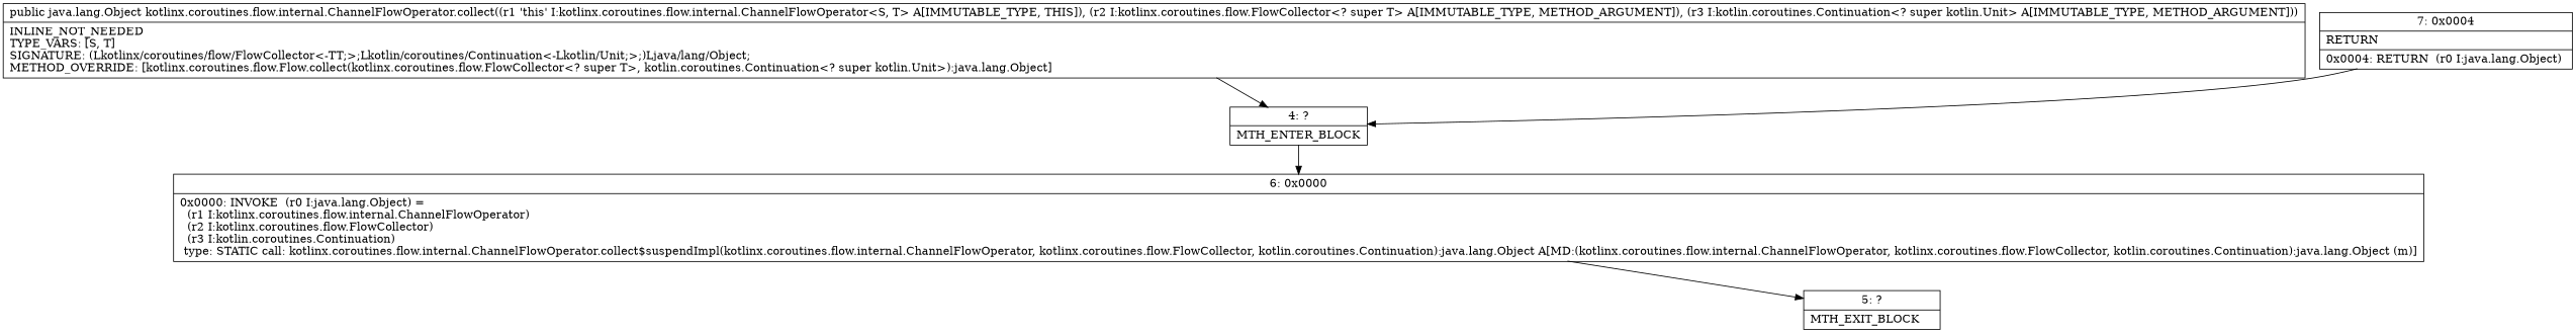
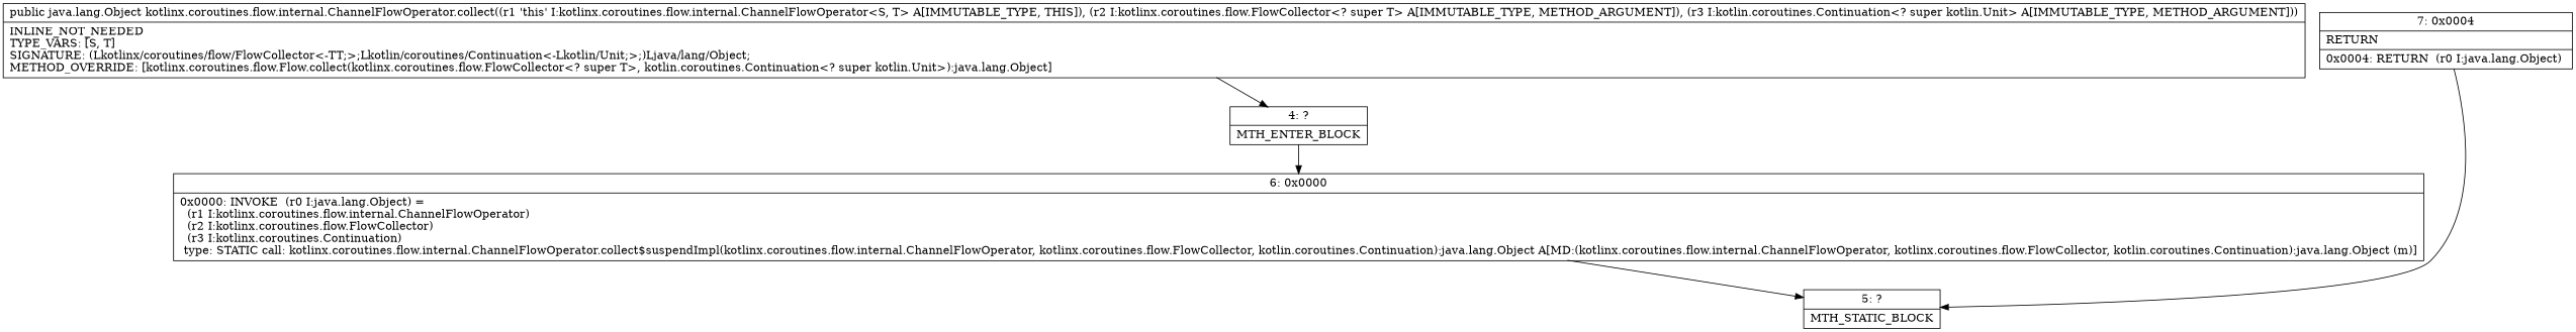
  digraph {
    node [shape=record]
    n1 [label="{4\:\ ?|MTH_ENTER_BLOCK\l}"]
-   n2 [label="{6\:\ 0x0000|0x0000: INVOKE  (r0 I:java.lang.Object) = \l  (r1 I:kotlinx.coroutines.flow.internal.ChannelFlowOperator)\l  (r2 I:kotlinx.coroutines.flow.FlowCollector)\l  (r3 I:kotlin.coroutines.Continuation)\l type: STATIC call: kotlinx.coroutines.flow.internal.ChannelFlowOperator.collect$suspendImpl(kotlinx.coroutines.flow.internal.ChannelFlowOperator, kotlinx.coroutines.flow.FlowCollector, kotlin.coroutines.Continuation):java.lang.Object A[MD:(kotlinx.coroutines.flow.internal.ChannelFlowOperator, kotlinx.coroutines.flow.FlowCollector, kotlin.coroutines.Continuation):java.lang.Object (m)]\l}"]
-   n3 [label="{5\:\ ?|MTH_EXIT_BLOCK\l}"]
+   n2 [label="{6\:\ 0x0000|0x0000: INVOKE  (r0 I:java.lang.Object) = \l  (r1 I:kotlinx.coroutines.flow.internal.ChannelFlowOperator)\l  (r2 I:kotlinx.coroutines.flow.FlowCollector)\l  (r3 I:kotlinx.coroutines.Continuation)\l type: STATIC call: kotlinx.coroutines.flow.internal.ChannelFlowOperator.collect$suspendImpl(kotlinx.coroutines.flow.internal.ChannelFlowOperator, kotlinx.coroutines.flow.FlowCollector, kotlin.coroutines.Continuation):java.lang.Object A[MD:(kotlinx.coroutines.flow.internal.ChannelFlowOperator, kotlinx.coroutines.flow.FlowCollector, kotlin.coroutines.Continuation):java.lang.Object (m)]\l}"]
+   n3 [label="{5\:\ ?|MTH_STATIC_BLOCK\l}"]
    n4 [label="{7\:\ 0x0004|RETURN\l|0x0004: RETURN  (r0 I:java.lang.Object) \l}"]
    n5 [label="{public java.lang.Object kotlinx.coroutines.flow.internal.ChannelFlowOperator.collect((r1 'this' I:kotlinx.coroutines.flow.internal.ChannelFlowOperator\<S, T\> A[IMMUTABLE_TYPE, THIS]), (r2 I:kotlinx.coroutines.flow.FlowCollector\<? super T\> A[IMMUTABLE_TYPE, METHOD_ARGUMENT]), (r3 I:kotlin.coroutines.Continuation\<? super kotlin.Unit\> A[IMMUTABLE_TYPE, METHOD_ARGUMENT]))  | INLINE_NOT_NEEDED\lTYPE_VARS: [S, T]\lSIGNATURE: (Lkotlinx\/coroutines\/flow\/FlowCollector\<\-TT;\>;Lkotlin\/coroutines\/Continuation\<\-Lkotlin\/Unit;\>;)Ljava\/lang\/Object;\lMETHOD_OVERRIDE: [kotlinx.coroutines.flow.Flow.collect(kotlinx.coroutines.flow.FlowCollector\<? super T\>, kotlin.coroutines.Continuation\<? super kotlin.Unit\>):java.lang.Object]\l}"]
    n1 -> n2
    n2 -> n3
-   n4 -> n1
+   n4 -> n3
    n5 -> n1
  }
